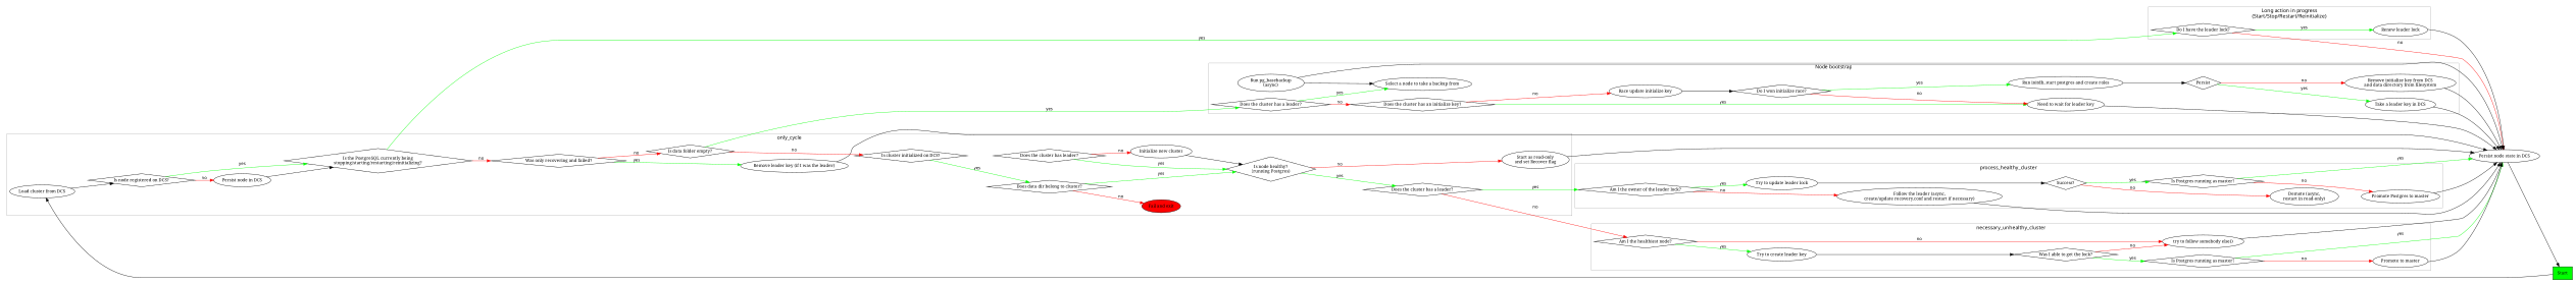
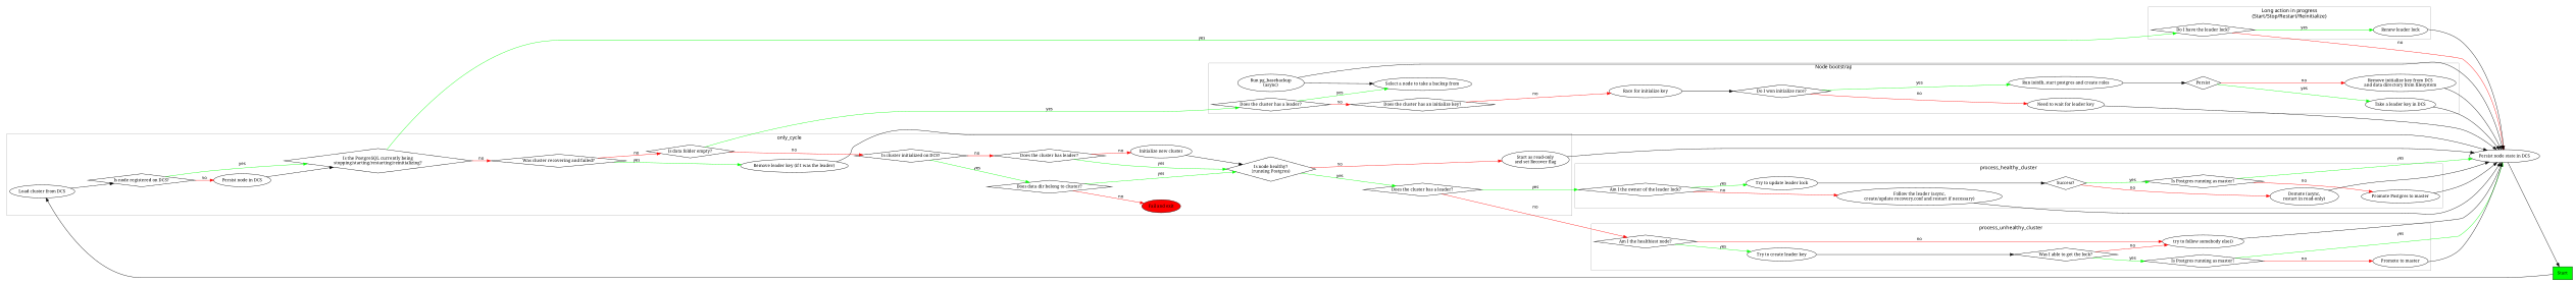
  digraph {
    fontname="sans-serif"
    newrank=true
    penwidth=0.3
    rankdir=LR
    node [color=black fillcolor=white fontcolor=black fontname=serif fontsize=12 style=filled]
    edge [color=black fontcolor=black fontname="sans-serif" fontsize=12]
    n1 [label="Load cluster from DCS"]
    n2 [label="Is node registered on DCS?" shape=diamond]
    n3 [label="Persist node in DCS"]
    n4 [label="Is the PostgreSQL currently being\nstopping/starting/restarting/reinitializing?" shape=diamond]
-   n5 [label="Was only recovering and failed?" shape=diamond]
+   n5 [label="Was cluster recovering and failed?" shape=diamond]
    n6 [label="Remove leader key (if I was the leader)"]
    n7 [label="Is data folder empty?" shape=diamond]
    n8 [label="Is cluster initialized on DCS?" shape=diamond]
    n9 [label="Does data dir belong to cluster?" shape=diamond]
    n10 [label="Does the cluster has leader?" shape=diamond]
    n11 [fillcolor=red label="Fail and exit"]
    n12 [label="Is node healthy?\n(running Postgres)" shape=diamond]
    n13 [label="Start as read-only\nand set Recover flag"]
    n14 [label="Does the cluster has a leader?" shape=diamond]
    n15 [label="Initialize new cluster"]
    n16 [label="Do I have the leader lock?" shape=diamond]
    n17 [label="Renew leader lock"]
    n18 [label="Does the cluster has a leader?" shape=diamond]
    n19 [label="Does the cluster has an initialize key?" shape=diamond]
    n20 [label="Select a node to take a backup from"]
-   n21 [label="Race update initialize key"]
+   n21 [label="Race for initialize key"]
    n22 [label="Need to wait for leader key"]
    n23 [label="Run pg_basebackup\n(async)"]
    n24 [label="Do I won initialize race?" shape=diamond]
    n25 [label="Run initdb, start postgres and create roles"]
    n26 [label=Persist shape=diamond]
    n27 [label="Take a leader key in DCS"]
    n28 [label="Remove initialize key from DCS\nand data directory from filesystem"]
    n29 [label="Am I the owner of the leader lock?" shape=diamond]
    n30 [label="Follow the leader (async,\ncreate/update recovery.conf and restart if necessary)"]
    n31 [label="Try to update leader lock"]
    n32 [label="Is Postgres running as master?" shape=diamond]
    n33 [label="Promote Postgres to master"]
    n34 [label="Success?" shape=diamond]
    n35 [label="Demote (async,\nrestart in read-only)"]
    n36 [label="Am I the healthiest node?" shape=diamond]
    n37 [label="Try to create leader key"]
    n38 [label="try to follow somebody else()"]
    n39 [label="Was I able to get the lock?" shape=diamond]
    n40 [label="Is Postgres running as master?" shape=diamond]
    n41 [label="Promote to master"]
    n42 [label="Persist node state in DCS"]
    n43 [fillcolor=green label=Start shape=rectangle]
    subgraph cluster_1 {
      label=only_cycle
      n1
      n2
      n3
      n4
      n5
      n6
      n7
      n8
      n9
      n10
      n11
      n12
      n13
      n14
      n15
    }
    subgraph cluster_2 {
      label="Long action in progress\n(Start/Stop/Restart/Reinitialize)"
      n16
      n17
    }
    subgraph cluster_3 {
      label="Node bootstrap"
      n18
      n19
      n20
      n21
      n22
      n23
      n24
      n25
      n26
      n27
      n28
    }
    subgraph cluster_4 {
      label=process_healthy_cluster
      n29
      n30
      n31
      n32
      n33
      n34
      n35
    }
    subgraph cluster_5 {
-     label=necessary_unhealthy_cluster
+     label=process_unhealthy_cluster
      n36
      n37
      n38
      n39
      n40
      n41
    }
    n1 -> n2
    n2 -> n3 [color=red label=no]
    n2 -> n4 [color=green label=yes]
    n3 -> n4
    n4 -> n5 [color=red label=no]
    n4 -> n16 [color=green label=yes]
    n5 -> n6 [color=green label=yes]
    n5 -> n7 [color=red label=no]
    n6 -> n42
    n7 -> n8 [color=red label=no]
    n7 -> n18 [color=green label=yes]
    n8 -> n9 [color=green label=yes]
+   n8 -> n10 [color=red label=no]
    n9 -> n11 [color=red label=no]
    n9 -> n12 [color=green label=yes]
    n10 -> n12 [color=green label=yes]
    n10 -> n15 [color=red label=no]
    n12 -> n13 [color=red label=no]
    n12 -> n14 [color=green label=yes]
    n13 -> n42
    n14 -> n29 [color=green label=yes]
    n14 -> n36 [color=red label=no]
    n15 -> n12
    n16 -> n17 [color=green label=yes]
    n16 -> n42 [color=red label=no]
    n17 -> n42
    n18 -> n19 [color=red label=no]
    n18 -> n20 [color=green label=yes]
    n19 -> n21 [color=red label=no]
-   n19 -> n22 [color=green label=yes]
    n21 -> n24
    n22 -> n42
    n23 -> n20
    n23 -> n42
    n24 -> n22 [color=red label=no]
    n24 -> n25 [color=green label=yes]
    n25 -> n26
    n26 -> n27 [color=green label=yes]
    n26 -> n28 [color=red label=no]
    n27 -> n42
    n28 -> n42
    n29 -> n30 [color=red label=no]
    n29 -> n31 [color=green label=yes]
    n30 -> n42
    n31 -> n34
    n32 -> n33 [color=red label=no]
    n32 -> n42 [color=green label=yes]
    n33 -> n42
    n34 -> n32 [color=green label=yes]
    n34 -> n35 [color=red label=no]
+   n35 -> n42
    n36 -> n37 [color=green label=yes]
    n36 -> n38 [color=red label=no]
    n37 -> n39
    n38 -> n42
    n39 -> n38 [color=red label=no]
    n39 -> n40 [color=green label=yes]
    n40 -> n41 [color=red label=no]
    n40 -> n42 [color=green label=yes]
    n41 -> n42
    n42 -> n43
    n43 -> n1
  }
